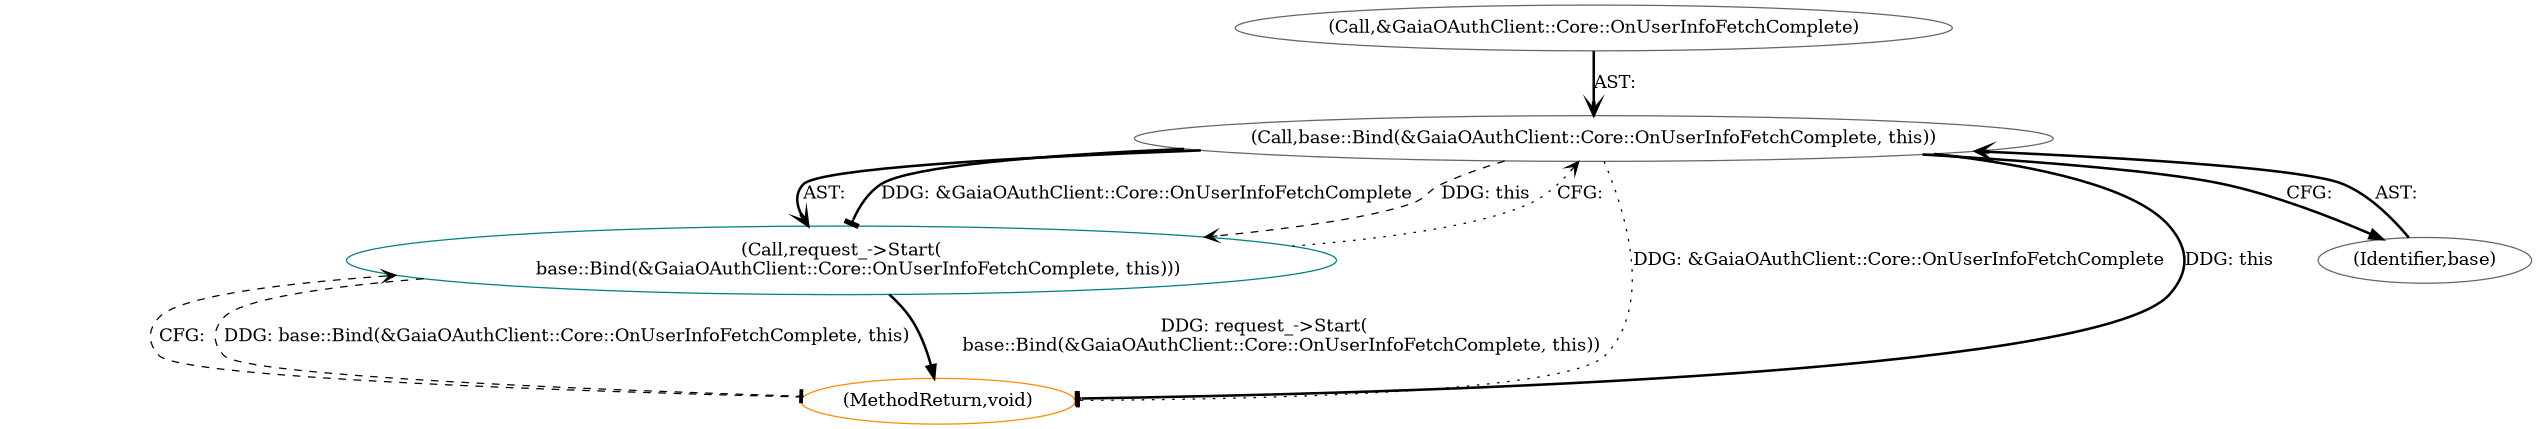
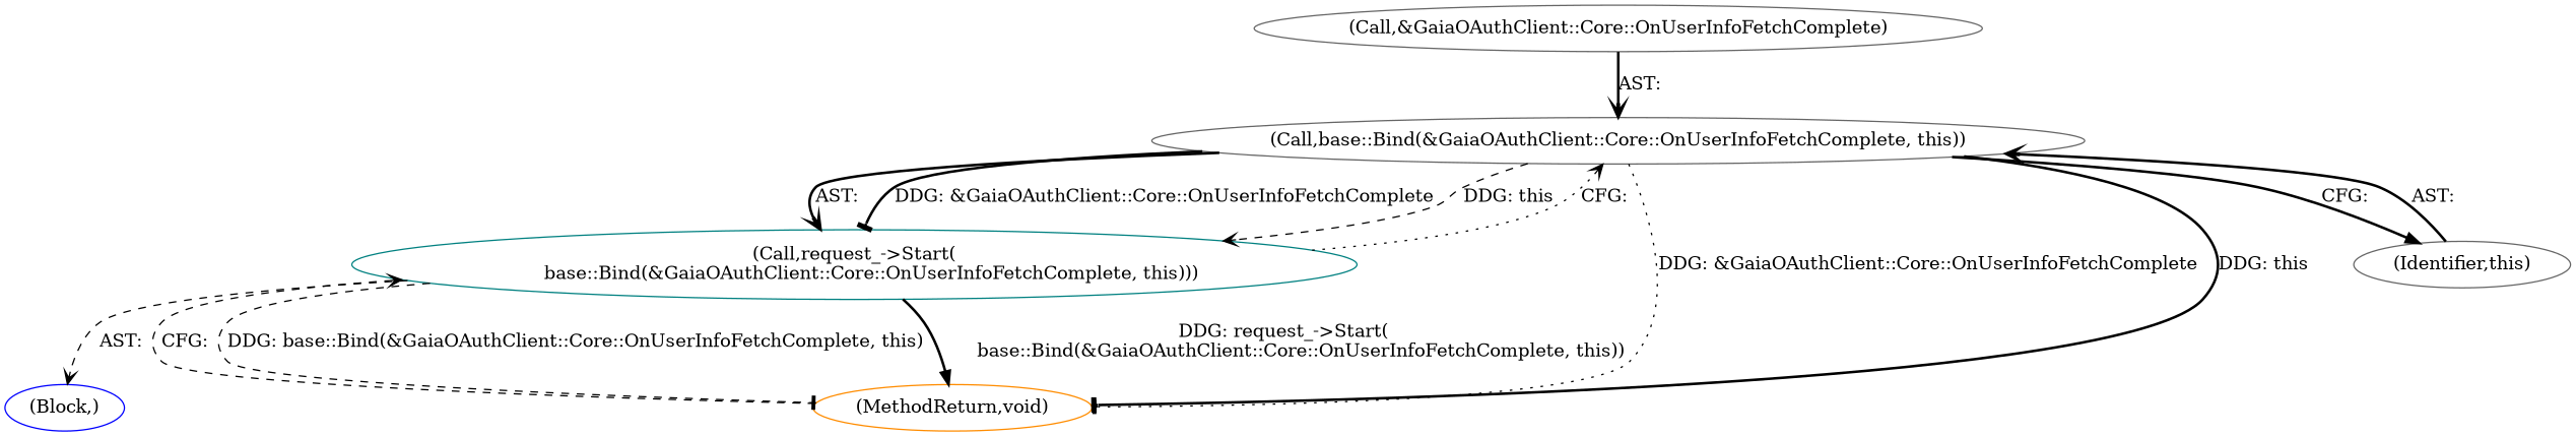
  digraph {
    node [color=gray40]
    edge [arrowhead=vee style=bold]
    n1 [label="(Call,base::Bind(&GaiaOAuthClient::Core::OnUserInfoFetchComplete, this))"]
    n2 [color=teal label="(Call,request_->Start(\n      base::Bind(&GaiaOAuthClient::Core::OnUserInfoFetchComplete, this)))"]
    n3 [color=darkorange label="(MethodReturn,void)"]
-   n4 [label="(Identifier,base)"]
+   n4 [label="(Identifier,this)"]
+   n5 [color=blue label="(Block,)"]
    n6 [label="(Call,&GaiaOAuthClient::Core::OnUserInfoFetchComplete)"]
    n1 -> n2 [label="AST: "]
    n1 -> n2 [arrowhead=tee label="DDG: &GaiaOAuthClient::Core::OnUserInfoFetchComplete"]
    n1 -> n2 [label="DDG: this" style=dashed]
    n1 -> n3 [arrowhead=tee label="DDG: &GaiaOAuthClient::Core::OnUserInfoFetchComplete" style=dotted]
    n1 -> n3 [arrowhead=tee label="DDG: this"]
    n1 -> n4 [arrowhead=normal label="CFG: "]
    n2 -> n1 [label="CFG: " style=dotted]
    n2 -> n3 [arrowhead=tee label="DDG: base::Bind(&GaiaOAuthClient::Core::OnUserInfoFetchComplete, this)" style=dashed]
    n2 -> n3 [arrowhead=normal label="DDG: request_->Start(\n      base::Bind(&GaiaOAuthClient::Core::OnUserInfoFetchComplete, this))"]
+   n2 -> n5 [label="AST: " style=dashed]
    n3 -> n2 [label="CFG: " style=dashed]
    n4 -> n1 [label="AST: "]
    n6 -> n1 [label="AST: "]
  }
